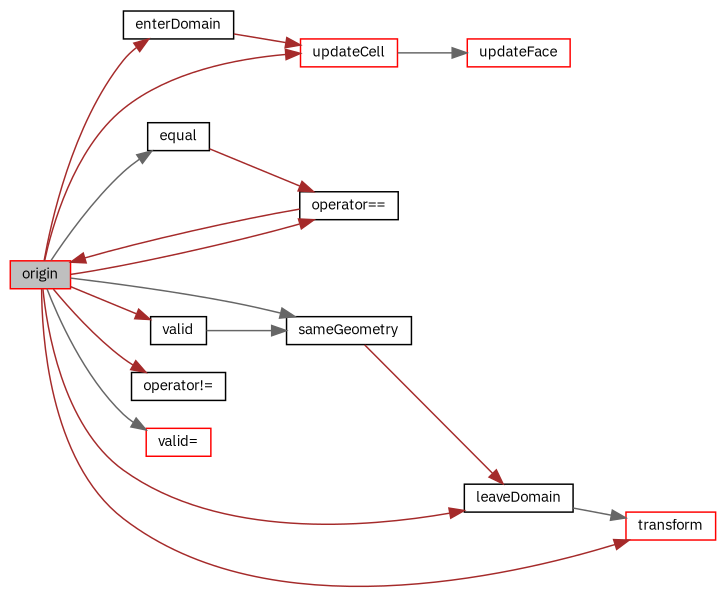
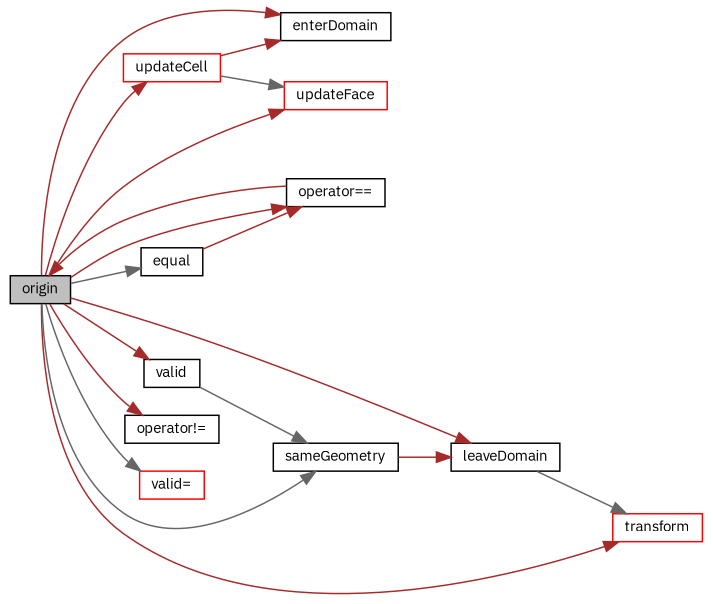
  digraph {
    fontname="IBM Plex Sans"
    rankdir=LR
    node [color=black fontname="IBM Plex Sans" fontsize=10 shape=record]
    edge [color=brown fontname="IBM Plex Sans" fontsize=10 labelfontname=Helvetica labelfontsize=10 style=solid]
-   n1 [color=red fillcolor=grey75 fontcolor=black height=0.2 label=origin style=filled width=0.4]
+   n1 [fillcolor=grey75 fontcolor=black height=0.2 label=origin style=filled width=0.4]
    n2 [height=0.2 label=enterDomain width=0.4]
    n3 [color=red height=0.2 label=updateCell width=0.4]
    n4 [color=red height=0.2 label=updateFace width=0.4]
    n5 [height=0.2 label=equal width=0.4]
    n6 [height=0.2 label="operator==" width=0.4]
    n7 [height=0.2 label=leaveDomain width=0.4]
    n8 [color=red height=0.2 label=transform width=0.4]
    n9 [height=0.2 label="operator!=" width=0.4]
    n10 [color=red height=0.2 label="valid=" width=0.4]
    n11 [height=0.2 label=sameGeometry width=0.4]
    n12 [height=0.2 label=valid width=0.4]
    n1 -> n2
    n1 -> n3
+   n1 -> n4
    n1 -> n5 [color=gray40]
    n1 -> n6
    n1 -> n7
    n1 -> n8
    n1 -> n9
    n1 -> n10 [color=gray40]
    n1 -> n11 [color=gray40]
    n1 -> n12
-   n2 -> n3
+   n3 -> n2
    n3 -> n4 [color=gray40]
    n5 -> n6
    n6 -> n1
    n7 -> n8 [color=gray40]
    n11 -> n7
    n12 -> n11 [color=gray40]
  }
